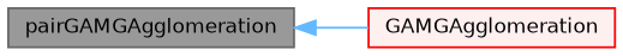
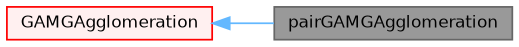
  digraph {
    rankdir=LR
    node [fontname=Helvetica fontsize=10 shape=box style=filled]
    n1 [color=gray40 fillcolor=grey60 fontcolor=black height=0.2 label=pairGAMGAgglomeration width=0.4]
    n2 [color=red fillcolor="#FFF0F0" height=0.2 label=GAMGAgglomeration width=0.4]
-   n1 -> n2 [color=steelblue1 dir=back fontname=Helvetica fontsize=10 labelfontname=Helvetica labelfontsize=10 style=solid]
+   n2 -> n1 [color=steelblue1 dir=back fontname=Helvetica fontsize=10 labelfontname=Helvetica labelfontsize=10 style=solid]
  }
